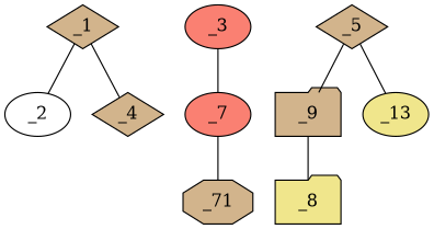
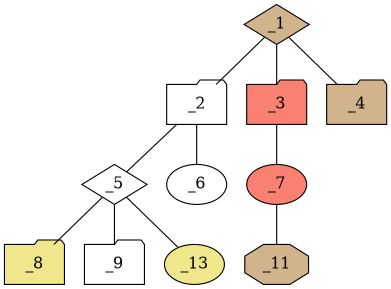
  graph {
    node [charge=0 chem=1 fillcolor=tan shape=ellipse style=filled symbol="C  " x=4.5981 y=-0.25]
    edge [valence=1]
    _1 [shape=diamond]
-   _2 [fillcolor=white x=3.7321 y=0.25]
-   _3 [chem=2 fillcolor=salmon symbol="O  " x=5.4641 y=0.25]
-   _4 [chem=2 shape=diamond symbol="O  " y=-1.25]
-   _5 [chem=5 shape=diamond symbol="S  " x=2.866]
+   _2 [fillcolor=white shape=folder x=3.7321 y=0.25]
+   _3 [chem=2 fillcolor=salmon shape=folder symbol="O  " x=5.4641 y=0.25]
+   _4 [chem=2 shape=folder symbol="O  " y=-1.25]
+   _5 [chem=5 fillcolor=white shape=diamond symbol="S  " x=2.866]
+   _6 [fillcolor=white x=3.7321 y=1.25]
    _7 [fillcolor=salmon x=6.3301]
    _8 [chem=2 fillcolor=khaki shape=folder symbol="O  " x=2 y=-0.75]
-   _9 [chem=2 shape=folder symbol="O  " x=3.366 y=-1.116]
+   _9 [chem=2 fillcolor=white shape=folder symbol="O  " x=3.366 y=-1.116]
    n10 [chem=2 fillcolor=khaki label=_13 symbol="O  " x=2.366 y=0.616]
-   _11 [shape=octagon x=7.1962 y=0.25 label=_71]
+   _11 [shape=octagon x=7.1962 y=0.25]
    _1 -- _2
+   _1 -- _3
    _1 -- _4 [valence=2]
+   _2 -- _5
+   _2 -- _6
    _3 -- _7
-   _9 -- _8 [valence=2]
+   _5 -- _8 [valence=2]
    _5 -- _9 [valence=2]
    _5 -- n10
    _7 -- _11
  }
